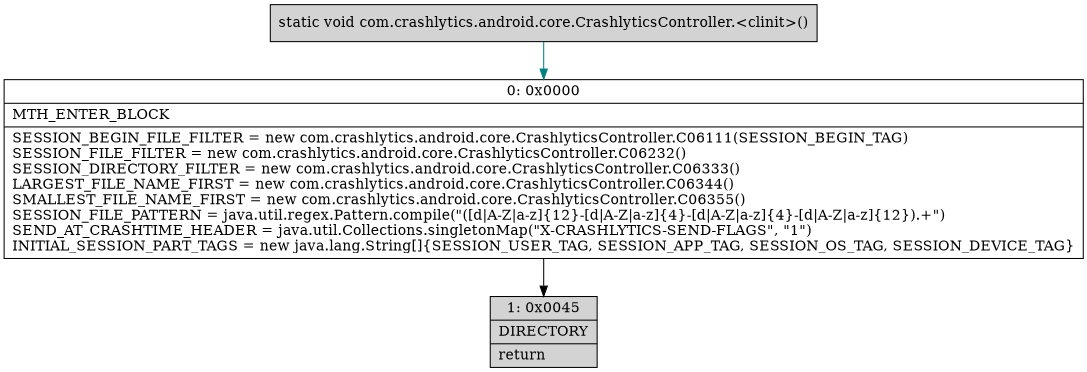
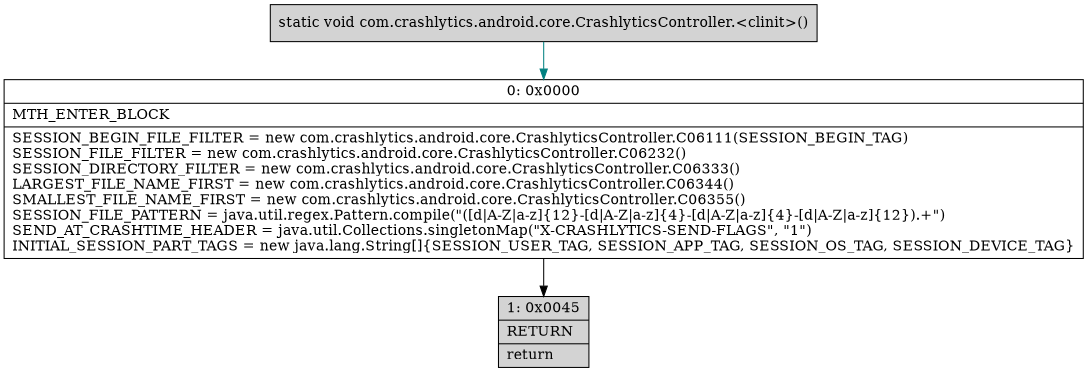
  digraph {
    node [shape=record style=filled fillcolor=lightgrey]
    n1 [label="{0\:\ 0x0000|MTH_ENTER_BLOCK\l|SESSION_BEGIN_FILE_FILTER = new com.crashlytics.android.core.CrashlyticsController.C06111(SESSION_BEGIN_TAG)\lSESSION_FILE_FILTER = new com.crashlytics.android.core.CrashlyticsController.C06232()\lSESSION_DIRECTORY_FILTER = new com.crashlytics.android.core.CrashlyticsController.C06333()\lLARGEST_FILE_NAME_FIRST = new com.crashlytics.android.core.CrashlyticsController.C06344()\lSMALLEST_FILE_NAME_FIRST = new com.crashlytics.android.core.CrashlyticsController.C06355()\lSESSION_FILE_PATTERN = java.util.regex.Pattern.compile(\"([d\|A\-Z\|a\-z]\{12\}\-[d\|A\-Z\|a\-z]\{4\}\-[d\|A\-Z\|a\-z]\{4\}\-[d\|A\-Z\|a\-z]\{12\}).+\")\lSEND_AT_CRASHTIME_HEADER = java.util.Collections.singletonMap(\"X\-CRASHLYTICS\-SEND\-FLAGS\", \"1\")\lINITIAL_SESSION_PART_TAGS = new java.lang.String[]\{SESSION_USER_TAG, SESSION_APP_TAG, SESSION_OS_TAG, SESSION_DEVICE_TAG\}\l}" fillcolor=white]
-   n2 [label="{1\:\ 0x0045|DIRECTORY\l|return\l}"]
+   n2 [label="{1\:\ 0x0045|RETURN\l|return\l}"]
    n3 [label="{static void com.crashlytics.android.core.CrashlyticsController.\<clinit\>() }"]
    n1 -> n2 [color=black]
    n3 -> n1 [color=teal]
  }
